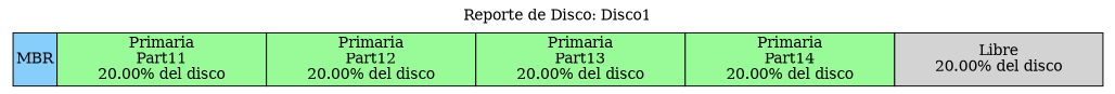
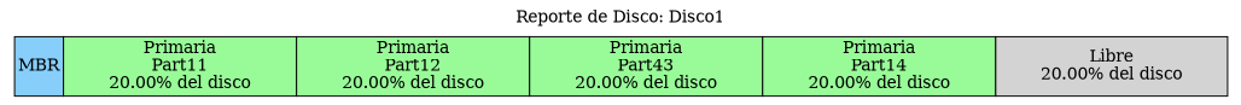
  digraph {
    label="Reporte de Disco: Disco1"
    labelloc=t
    rankdir=LR
-   n1 [label=<     <table border="0" cellborder="1" cellspacing="0" width="1000">       <tr>         <td bgcolor="#87CEFA" width="0">MBR<br/></td>         <td bgcolor="#98FB98" width="200">Primaria<br/>Part11<br/>20.00% del disco</td>         <td bgcolor="#98FB98" width="200">Primaria<br/>Part12<br/>20.00% del disco</td>         <td bgcolor="#98FB98" width="200">Primaria<br/>Part13<br/>20.00% del disco</td>         <td bgcolor="#98FB98" width="200">Primaria<br/>Part14<br/>20.00% del disco</td>         <td bgcolor="#D3D3D3" width="199">Libre<br/>20.00% del disco</td>       </tr>     </table>   > shape=none]
+   n1 [label=<     <table border="0" cellborder="1" cellspacing="0" width="1000">       <tr>         <td bgcolor="#87CEFA" width="0">MBR<br/></td>         <td bgcolor="#98FB98" width="200">Primaria<br/>Part11<br/>20.00% del disco</td>         <td bgcolor="#98FB98" width="200">Primaria<br/>Part12<br/>20.00% del disco</td>         <td bgcolor="#98FB98" width="200">Primaria<br/>Part43<br/>20.00% del disco</td>         <td bgcolor="#98FB98" width="200">Primaria<br/>Part14<br/>20.00% del disco</td>         <td bgcolor="#D3D3D3" width="199">Libre<br/>20.00% del disco</td>       </tr>     </table>   > shape=none]
  }
